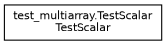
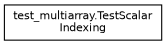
  digraph {
    rankdir=LR
-   n1 [color=black fillcolor=white fontname=Helvetica fontsize=10 height=0.2 label="test_multiarray.TestScalar\lTestScalar" shape=record style=filled width=0.4]
+   n1 [color=black fillcolor=white fontname=Helvetica fontsize=10 height=0.2 label="test_multiarray.TestScalar\lIndexing" shape=record style=filled width=0.4]
  }
